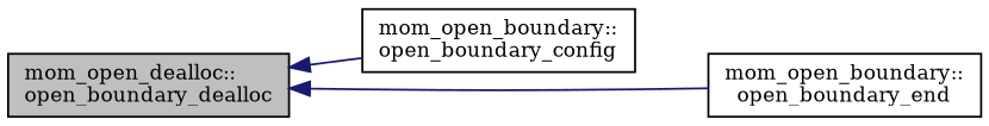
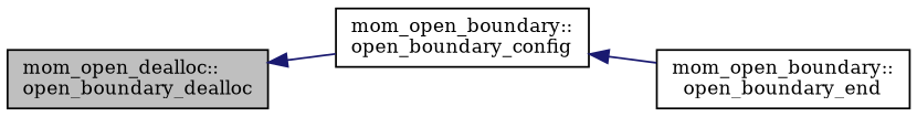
  digraph {
    fontname="DejaVu Serif"
    rankdir=LR
    node [color=black fillcolor=white fontname="DejaVu Serif" fontsize=10 shape=record style=filled]
    edge [color=midnightblue dir=back fontname="DejaVu Serif" fontsize=10 labelfontname=Helvetica labelfontsize=10 style=solid]
    n1 [fillcolor=grey75 fontcolor=black height=0.2 label="mom_open_dealloc::\lopen_boundary_dealloc" width=0.4]
    n2 [height=0.2 label="mom_open_boundary::\lopen_boundary_config" width=0.4]
    n3 [height=0.2 label="mom_open_boundary::\lopen_boundary_end" width=0.4]
    n1 -> n2
-   n1 -> n3
+   n2 -> n3
  }
